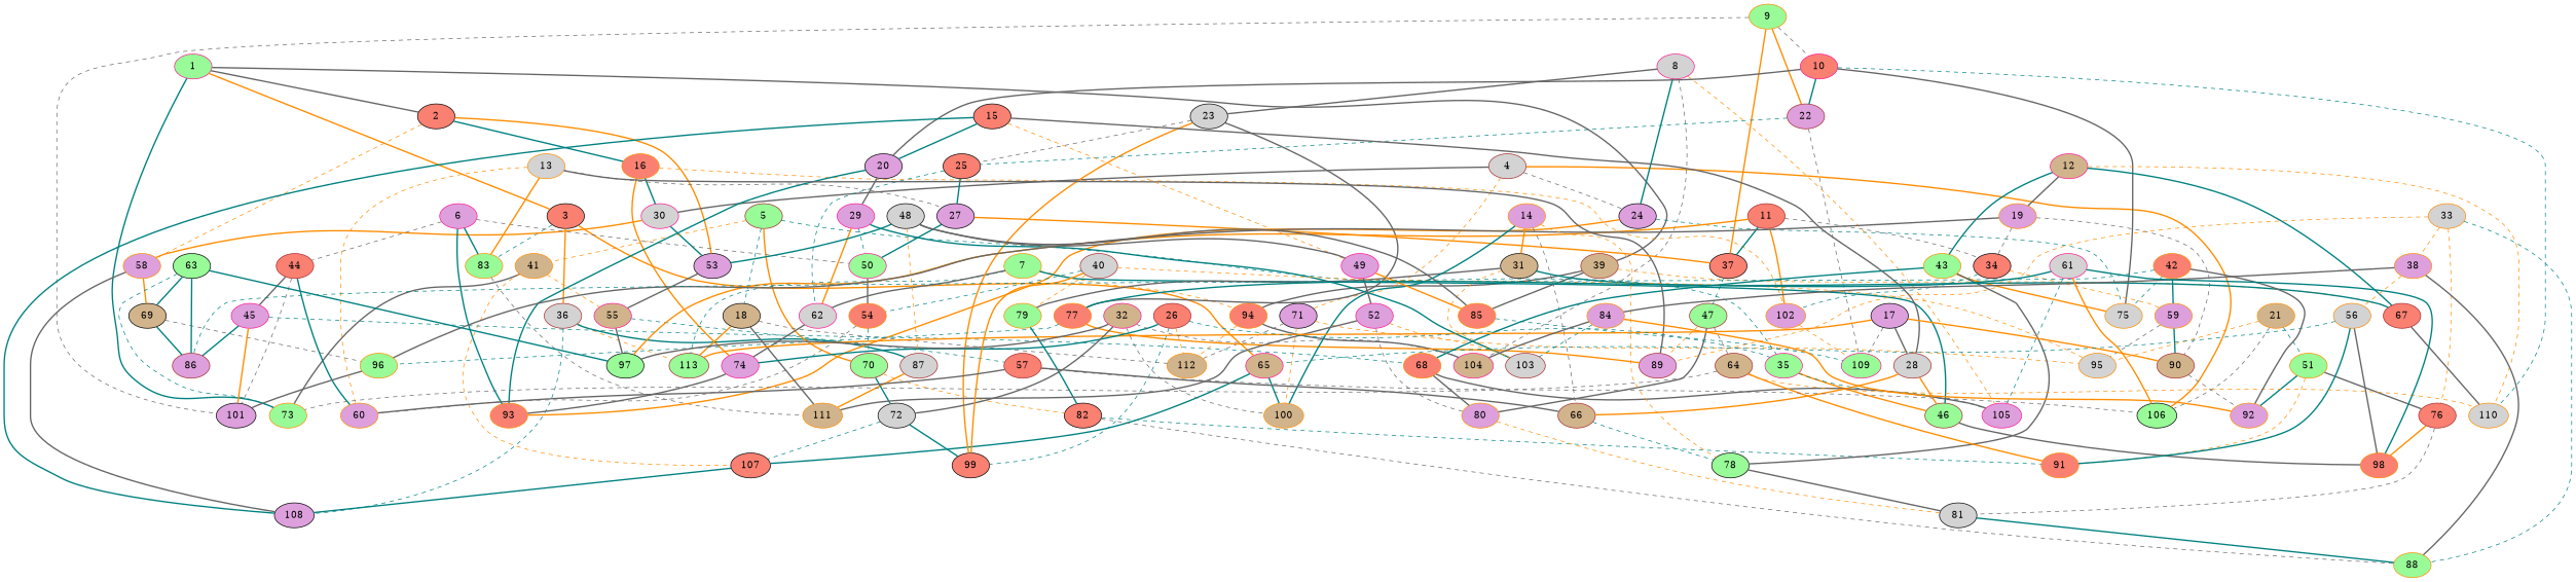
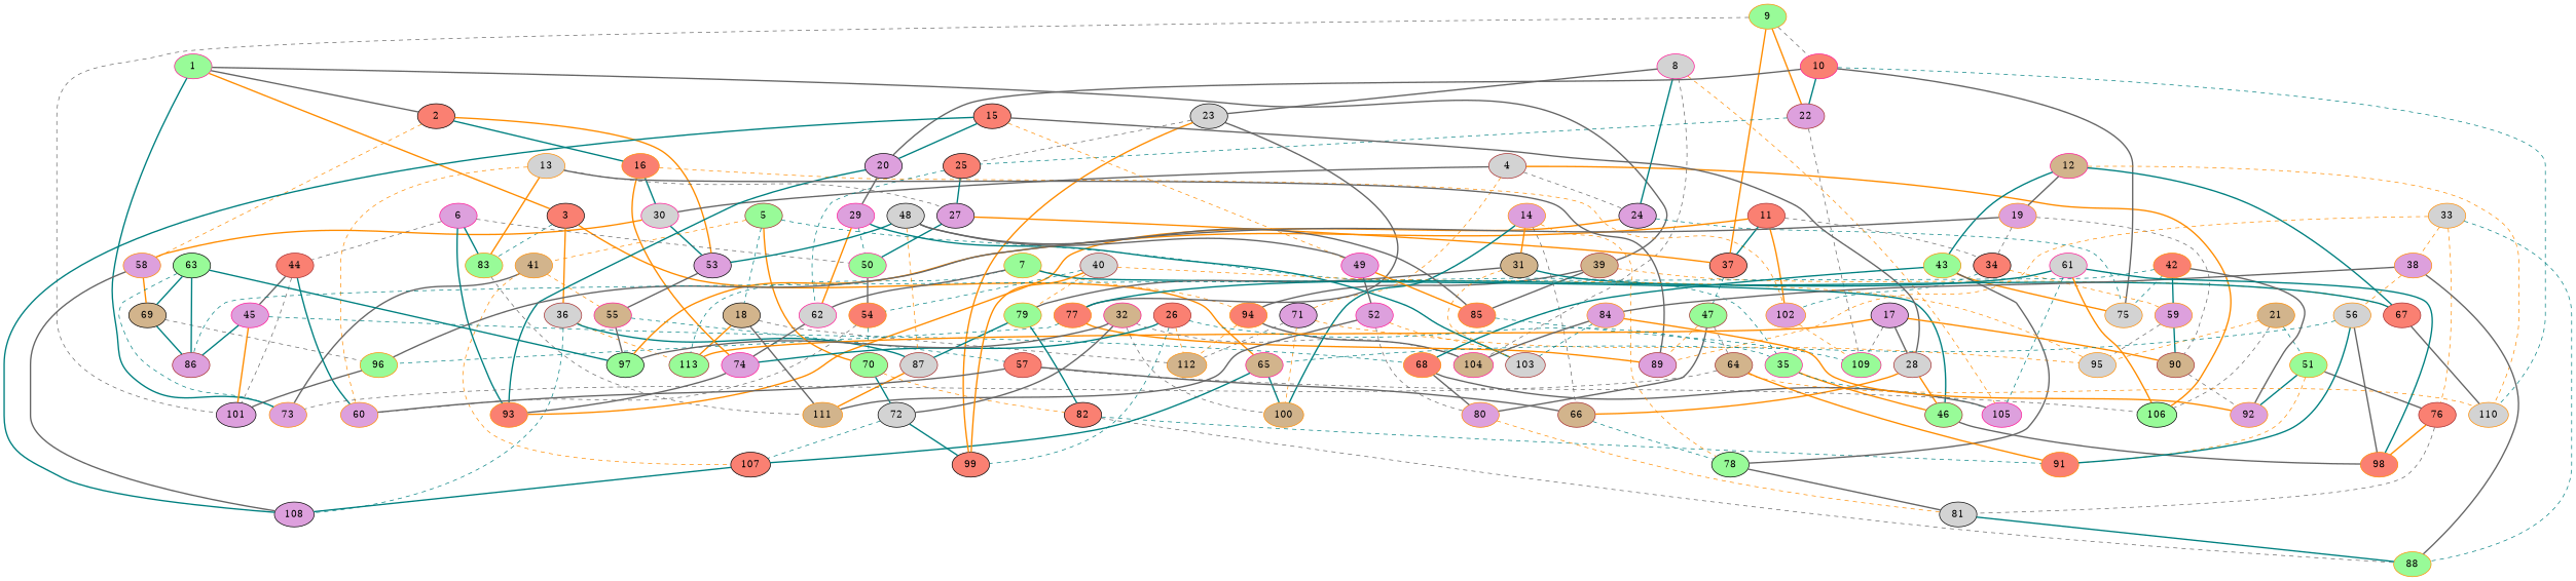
  graph {
    node [color=darkorange fillcolor=plum style=filled]
    edge [color=gray40 style=bold]
    1 [color=deeppink fillcolor=palegreen]
    2 [color=black fillcolor=salmon]
    3 [color=black fillcolor=salmon]
    39 [color=brown fillcolor=tan]
-   73 [fillcolor=palegreen]
+   73
    16 [fillcolor=salmon]
    53 [color=black]
    58
    36 [color=brown fillcolor=lightgrey]
    65 [color=deeppink fillcolor=tan]
    83 [fillcolor=palegreen]
    94 [fillcolor=salmon]
    67 [color=brown fillcolor=salmon]
    85 [fillcolor=salmon]
    30 [color=deeppink fillcolor=lightgrey]
    102
    74 [color=deeppink]
    55 [color=deeppink fillcolor=tan]
    108 [color=black]
    69 [color=black fillcolor=tan]
    113 [color=brown fillcolor=palegreen]
    87 [color=brown fillcolor=lightgrey]
    100 [fillcolor=tan]
    107 [color=black fillcolor=salmon]
    111 [fillcolor=tan]
    4 [color=brown fillcolor=lightgrey]
    24 [color=black]
    71 [color=black]
    106 [color=black fillcolor=palegreen]
    93 [fillcolor=salmon]
    75 [fillcolor=lightgrey]
    112 [fillcolor=tan]
    95 [fillcolor=lightgrey]
    5 [color=brown fillcolor=palegreen]
    18 [color=black fillcolor=tan]
    35 [color=deeppink fillcolor=palegreen]
    41 [fillcolor=tan]
    70 [color=brown fillcolor=palegreen]
    46 [color=brown fillcolor=palegreen]
    105 [color=deeppink]
    72 [color=black fillcolor=lightgrey]
    82 [color=black fillcolor=salmon]
    6 [color=deeppink]
    44 [color=brown fillcolor=salmon]
    50 [color=deeppink fillcolor=palegreen]
    101 [color=black]
    60
    45 [color=deeppink]
    54 [fillcolor=salmon]
    7 [fillcolor=palegreen]
    62 [color=deeppink fillcolor=lightgrey]
    98 [fillcolor=salmon]
    104 [color=deeppink fillcolor=tan]
    8 [color=deeppink fillcolor=lightgrey]
    23 [color=black fillcolor=lightgrey]
    25 [color=black fillcolor=salmon]
    77 [fillcolor=salmon]
    99 [color=black fillcolor=salmon]
    9 [fillcolor=palegreen]
    10 [color=deeppink fillcolor=salmon]
    22 [color=brown]
    37 [color=black fillcolor=salmon]
    20 [color=black]
    110 [fillcolor=lightgrey]
    109 [color=deeppink fillcolor=palegreen]
    47 [color=brown fillcolor=palegreen]
    29 [color=deeppink]
    11 [color=brown fillcolor=salmon]
    34 [color=black fillcolor=salmon]
    97 [color=black fillcolor=palegreen]
    59
    12 [color=deeppink fillcolor=tan]
    19
    43 [fillcolor=palegreen]
    90 [color=brown fillcolor=tan]
    96 [fillcolor=palegreen]
    78 [color=black fillcolor=palegreen]
    68 [fillcolor=salmon]
    13 [fillcolor=lightgrey]
    27 [color=black]
    89 [color=brown]
    31 [color=black fillcolor=tan]
    14
    66 [color=brown fillcolor=tan]
    103 [color=brown fillcolor=lightgrey]
    79 [fillcolor=palegreen]
    81 [color=black fillcolor=lightgrey]
    15 [color=black fillcolor=salmon]
    28 [color=brown fillcolor=lightgrey]
    49 [color=deeppink]
    52 [color=deeppink]
    17 [color=black]
    92
    21 [fillcolor=tan]
    51 [fillcolor=palegreen]
    76 [color=brown fillcolor=salmon]
    91 [fillcolor=salmon]
    26 [color=brown fillcolor=salmon]
    32 [color=deeppink fillcolor=tan]
    33 [fillcolor=lightgrey]
    38
    88 [fillcolor=palegreen]
    56 [fillcolor=lightgrey]
    84
    64 [color=brown fillcolor=tan]
    80
    40 [color=brown fillcolor=lightgrey]
    57 [color=brown fillcolor=salmon]
    42 [fillcolor=salmon]
    86 [color=brown]
    48 [color=black fillcolor=lightgrey]
    61 [color=deeppink fillcolor=lightgrey]
    63 [color=black fillcolor=palegreen]
    1 -- 2
    1 -- 3 [color=darkorange]
    1 -- 39
    1 -- 73 [color=teal]
    2 -- 16 [color=teal]
    2 -- 53 [color=darkorange]
    2 -- 58 [color=darkorange style=dashed]
    3 -- 36 [color=darkorange]
    3 -- 65 [color=darkorange]
    3 -- 83 [color=teal style=dashed]
    39 -- 94
    39 -- 67 [color=darkorange style=dashed]
    39 -- 85
    16 -- 30 [color=teal]
    16 -- 102 [color=darkorange style=dashed]
    16 -- 74 [color=darkorange]
    53 -- 55
    58 -- 108
    58 -- 69 [color=darkorange]
    36 -- 108 [color=teal style=dashed]
    36 -- 113 [color=darkorange style=dashed]
    36 -- 87 [color=teal]
    65 -- 100 [color=teal]
    65 -- 107 [color=teal]
    83 -- 111 [style=dashed]
    94 -- 112 [color=darkorange style=dashed]
    94 -- 104
    67 -- 110
    85 -- 109 [color=teal style=dashed]
    30 -- 53 [color=teal]
    30 -- 58 [color=darkorange]
    102 -- 109 [color=darkorange style=dashed]
    74 -- 93
    55 -- 97
    55 -- 57 [color=teal style=dashed]
    69 -- 96 [style=dashed]
    69 -- 86 [color=teal]
    87 -- 111 [color=darkorange]
    107 -- 108 [color=teal]
    4 -- 30
    4 -- 24 [style=dashed]
    4 -- 71 [color=darkorange style=dashed]
    4 -- 106 [color=darkorange]
    24 -- 93 [color=darkorange]
    24 -- 75 [color=teal style=dashed]
    71 -- 100 [color=darkorange style=dashed]
    71 -- 112 [style=dashed]
    71 -- 95 [color=darkorange style=dashed]
    5 -- 18 [color=teal style=dashed]
    5 -- 35 [color=teal style=dashed]
    5 -- 41 [color=darkorange style=dashed]
    5 -- 70 [color=darkorange]
    18 -- 113 [color=darkorange]
    18 -- 111
    18 -- 112 [style=dashed]
    35 -- 46 [color=darkorange]
    35 -- 105 [color=teal style=dashed]
    41 -- 73
    41 -- 55 [color=darkorange style=dashed]
    41 -- 107 [color=darkorange style=dashed]
    70 -- 72 [color=teal]
    70 -- 82 [color=darkorange style=dashed]
    46 -- 98
    72 -- 107 [color=teal style=dashed]
    72 -- 99 [color=teal]
    82 -- 91 [color=teal style=dashed]
    82 -- 88 [style=dashed]
    6 -- 83 [color=teal]
    6 -- 93 [color=teal]
    6 -- 44 [style=dashed]
    6 -- 50 [style=dashed]
    44 -- 101 [style=dashed]
    44 -- 60 [color=teal]
    44 -- 45
    50 -- 54
    45 -- 101 [color=darkorange]
    45 -- 68 [color=teal style=dashed]
    45 -- 86 [color=teal]
    54 -- 70 [color=teal style=dashed]
    54 -- 60 [style=dashed]
    7 -- 94 [color=darkorange style=dashed]
    7 -- 113 [color=teal style=dashed]
    7 -- 46 [color=teal]
    7 -- 62
    62 -- 74
    8 -- 24 [color=teal]
    8 -- 105 [color=darkorange style=dashed]
    8 -- 104 [style=dashed]
    8 -- 23
    23 -- 25 [style=dashed]
    23 -- 77
    23 -- 99 [color=darkorange]
    25 -- 62 [color=teal style=dashed]
    25 -- 27 [color=teal]
    77 -- 96 [color=teal style=dashed]
    77 -- 89 [color=darkorange]
    9 -- 101 [style=dashed]
    9 -- 10 [style=dashed]
    9 -- 22 [color=darkorange]
    9 -- 37 [color=darkorange]
    10 -- 75
    10 -- 22 [color=teal]
    10 -- 20
    10 -- 110 [color=teal style=dashed]
    22 -- 25 [color=teal style=dashed]
    22 -- 109 [style=dashed]
    37 -- 47 [color=teal style=dashed]
    20 -- 93 [color=teal]
    20 -- 29
    47 -- 89 [color=darkorange style=dashed]
    47 -- 64 [style=dashed]
    47 -- 80
    29 -- 50 [color=teal style=dashed]
    29 -- 62 [color=darkorange]
    29 -- 103 [color=teal]
    11 -- 102 [color=darkorange]
    11 -- 37 [color=teal]
    11 -- 34 [style=dashed]
    11 -- 97 [color=darkorange]
    34 -- 102 [color=teal style=dashed]
    34 -- 59 [color=darkorange style=dashed]
    59 -- 95 [style=dashed]
    59 -- 90 [color=teal]
    12 -- 67 [color=teal]
    12 -- 110 [color=darkorange style=dashed]
    12 -- 19
    12 -- 43 [color=teal]
    19 -- 34 [style=dashed]
    19 -- 90 [style=dashed]
    19 -- 96
    43 -- 75 [color=darkorange]
    43 -- 78
    43 -- 68 [color=teal]
    90 -- 92 [style=dashed]
    96 -- 101
    78 -- 81
    68 -- 105
    68 -- 80
    13 -- 83 [color=darkorange]
    13 -- 60 [color=darkorange style=dashed]
    13 -- 27 [style=dashed]
    13 -- 89
    27 -- 50 [color=teal]
    27 -- 37 [color=darkorange]
    31 -- 67 [color=teal]
    31 -- 103 [color=darkorange style=dashed]
    31 -- 79
    14 -- 100 [color=teal]
    14 -- 78 [color=darkorange style=dashed]
    14 -- 31 [color=darkorange]
    14 -- 66 [style=dashed]
    66 -- 78 [color=teal style=dashed]
+   79 -- 87 [color=teal]
    79 -- 82 [color=teal]
    81 -- 88 [color=teal]
    15 -- 108 [color=teal]
    15 -- 20 [color=teal]
    15 -- 28
    15 -- 49 [color=darkorange style=dashed]
    28 -- 46 [color=darkorange]
    28 -- 66 [color=darkorange]
    49 -- 85 [color=darkorange]
    49 -- 52
    52 -- 111
    52 -- 103 [color=darkorange style=dashed]
    52 -- 80 [style=dashed]
    17 -- 113 [color=darkorange]
    17 -- 109 [style=dashed]
    17 -- 90 [color=darkorange]
    17 -- 28
    21 -- 106 [style=dashed]
    21 -- 95 [color=darkorange style=dashed]
    21 -- 51 [color=teal style=dashed]
    51 -- 92 [color=teal]
    51 -- 76
    51 -- 91 [color=darkorange style=dashed]
    76 -- 98 [color=darkorange]
    76 -- 81 [style=dashed]
    26 -- 74 [color=teal]
    26 -- 112 [color=darkorange style=dashed]
    26 -- 35 [color=teal style=dashed]
    26 -- 99 [color=teal style=dashed]
    32 -- 100 [style=dashed]
    32 -- 72
    32 -- 104 [style=dashed]
    32 -- 97
    33 -- 89 [color=darkorange style=dashed]
    33 -- 76 [color=darkorange style=dashed]
    33 -- 38 [color=darkorange style=dashed]
    33 -- 88 [color=teal style=dashed]
    38 -- 88
    38 -- 56 [color=darkorange style=dashed]
    38 -- 84
    56 -- 65 [color=teal style=dashed]
    56 -- 98
    56 -- 91 [color=teal]
    84 -- 104
    84 -- 103 [color=teal style=dashed]
    84 -- 92 [color=darkorange]
    64 -- 73 [style=dashed]
    64 -- 110 [color=darkorange style=dashed]
    64 -- 91 [color=darkorange]
    80 -- 81 [color=darkorange style=dashed]
    40 -- 95 [color=darkorange style=dashed]
    40 -- 54 [color=teal style=dashed]
    40 -- 99 [color=darkorange]
    40 -- 79 [color=darkorange style=dashed]
    57 -- 106 [style=dashed]
    57 -- 60
    57 -- 66
    42 -- 75 [color=teal style=dashed]
    42 -- 59 [color=teal]
    42 -- 92
    42 -- 86 [color=teal style=dashed]
    48 -- 53 [color=teal]
    48 -- 85
    48 -- 87 [color=darkorange style=dashed]
    48 -- 49
    61 -- 106 [color=darkorange]
    61 -- 105 [color=teal style=dashed]
    61 -- 98 [color=teal]
    61 -- 77 [color=teal]
    63 -- 73 [color=teal style=dashed]
    63 -- 69 [color=teal]
    63 -- 97 [color=teal]
    63 -- 86 [color=teal]
  }
